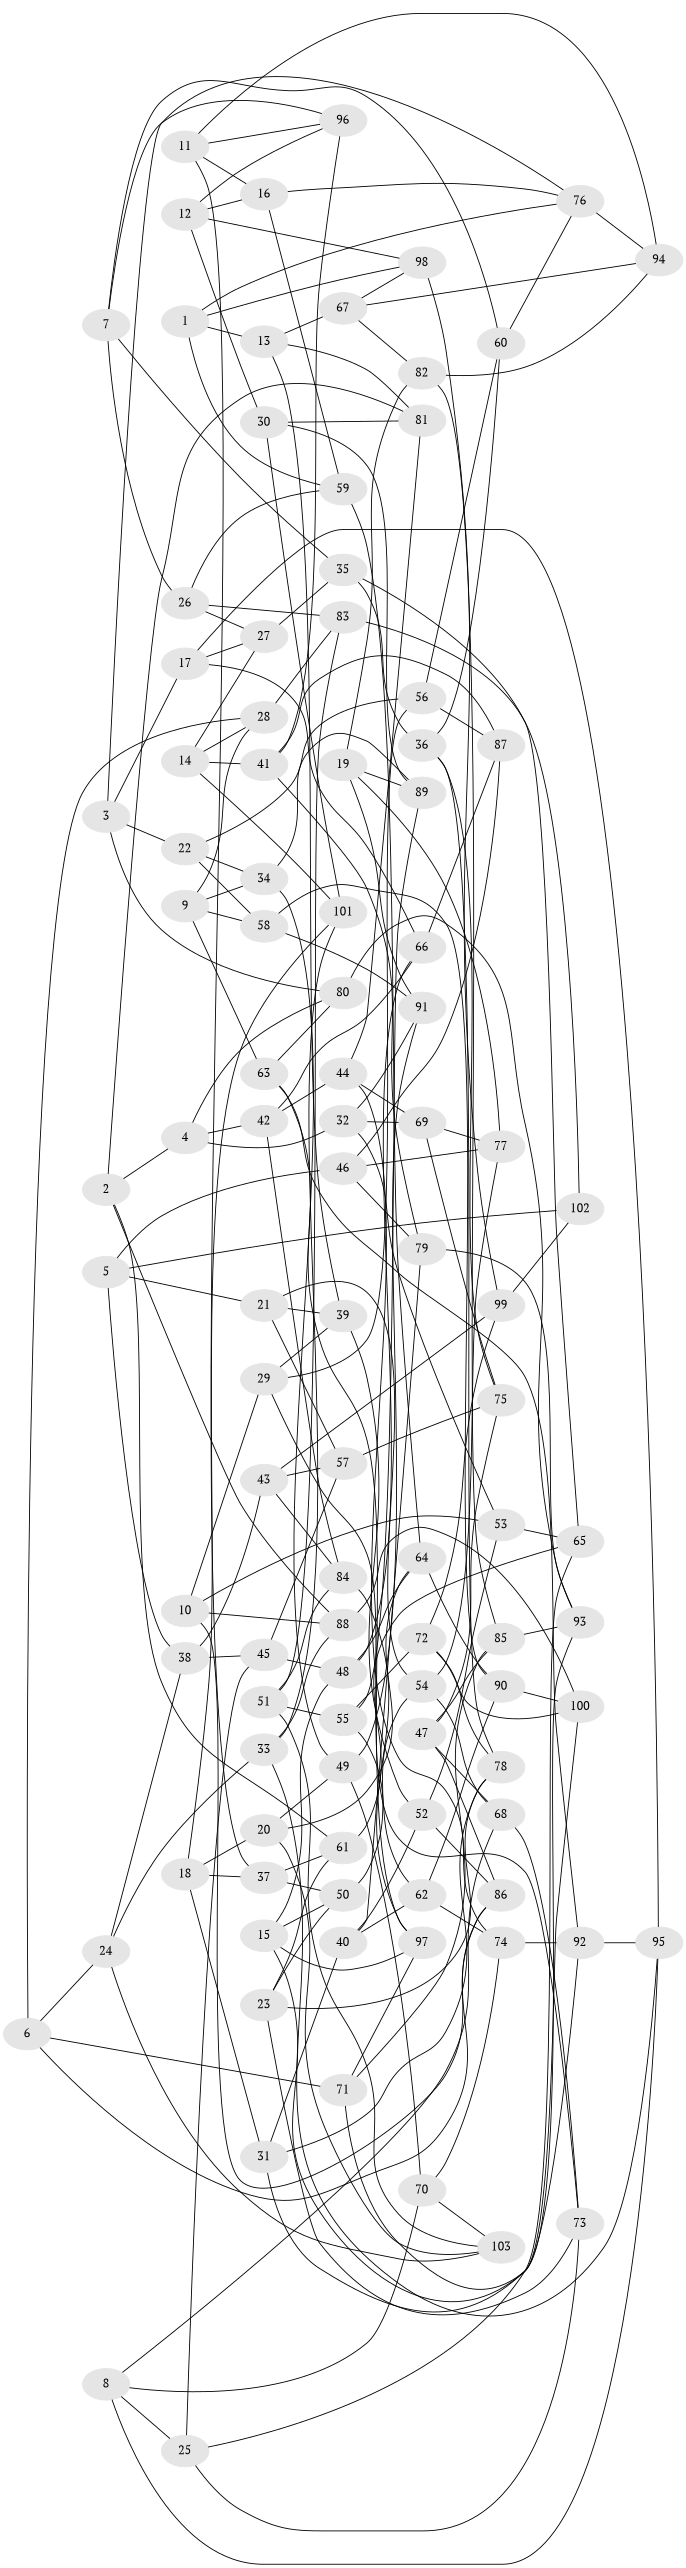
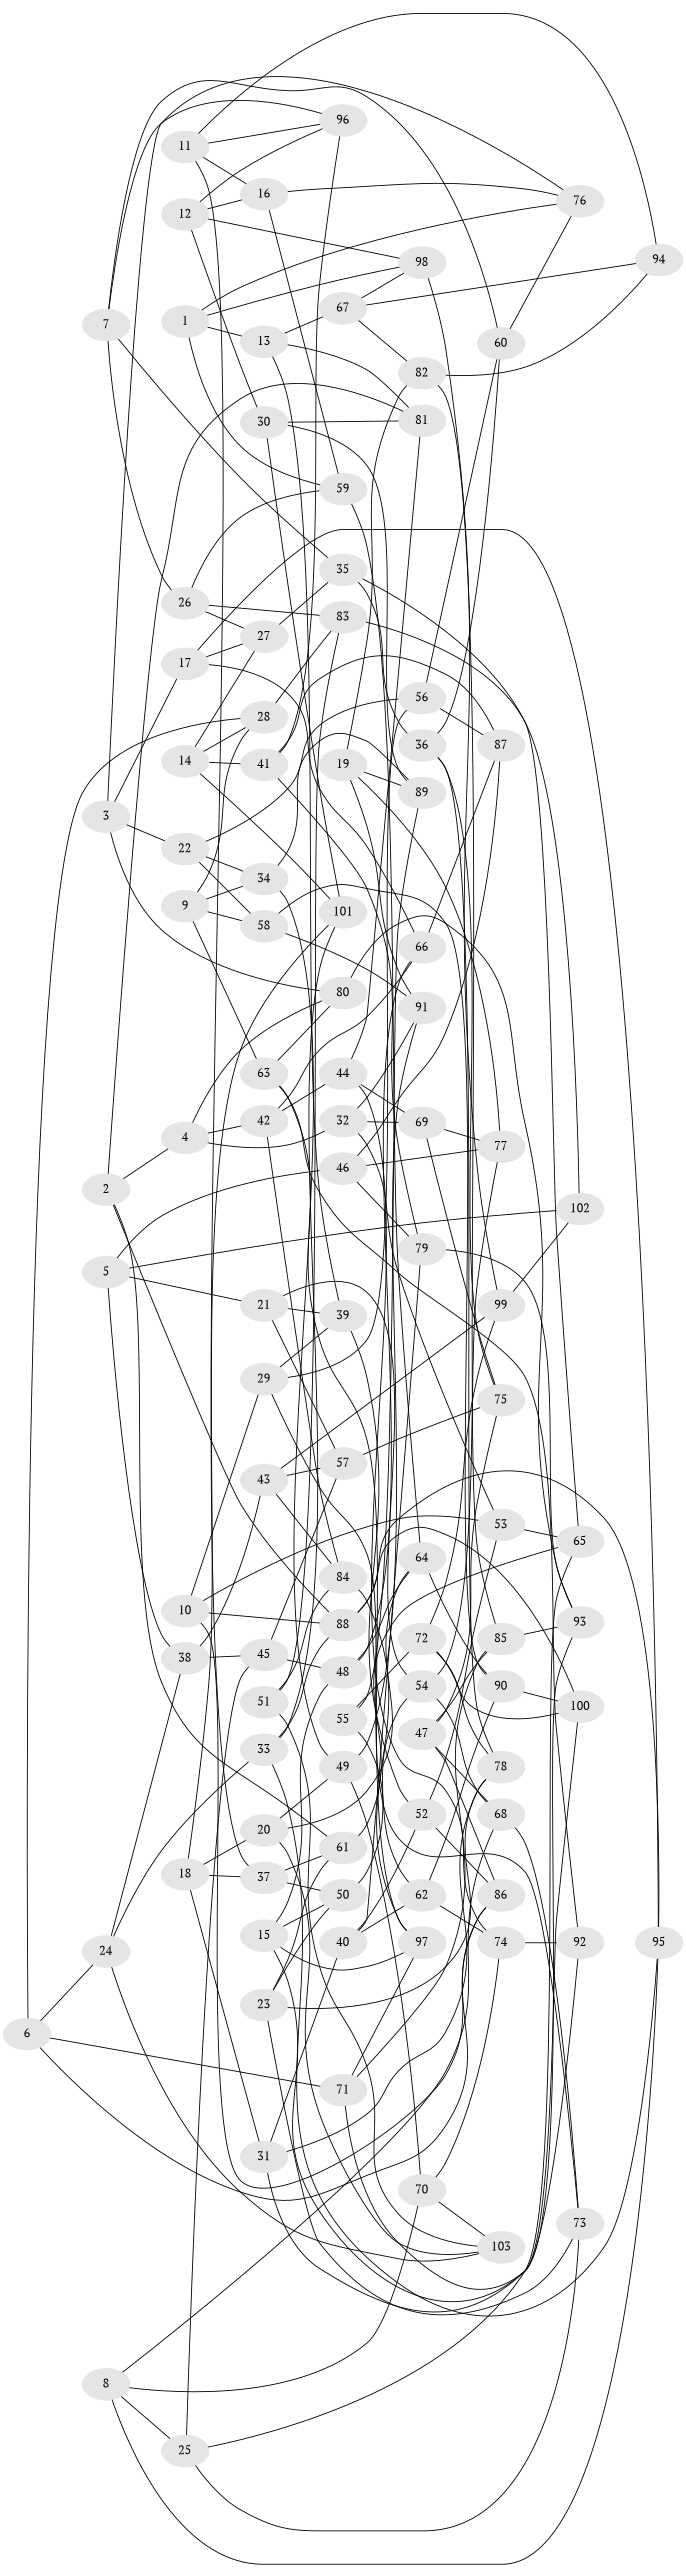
  graph {
    fontname="PT Serif"
    rankdir=LR
    node [color=gray90 fontname="PT Serif" style=filled]
    edge [fontname="PT Serif"]
    1
    13
    59
    98
    76
    81
    39
    67
    64
    99
    2
    4
    61
    88
    80
    32
    42
    65
    100
    3
    17
    22
    95
    27
    66
    34
    58
    56
    94
    93
    53
    91
    69
    44
    84
    5
    102
    21
    38
    46
    54
    57
    45
    43
    77
    79
    87
    6
    24
    28
    71
    86
    103
    33
    83
    97
    85
    92
    7
    26
    35
    60
    96
    36
    8
    25
    68
    70
    73
    74
    9
    63
    89
    49
    90
    10
    29
    11
    16
    37
    50
    12
    30
    101
    52
    82
    14
    41
    15
    48
    18
    20
    31
    78
    40
    19
    75
    23
    62
    47
    51
    55
    72
    1 -- 13
    1 -- 59
    1 -- 98
    1 -- 76
    13 -- 81
    13 -- 39
    13 -- 67
    59 -- 64
    98 -- 99
-   76 -- 94
    39 -- 52
    67 -- 98
    67 -- 94
    67 -- 82
    64 -- 90
    99 -- 102
    2 -- 81
    2 -- 4
    2 -- 61
    2 -- 88
    4 -- 80
    4 -- 32
    4 -- 42
    61 -- 65
    88 -- 100
    80 -- 93
    32 -- 53
    32 -- 91
    32 -- 69
    42 -- 66
    42 -- 44
    42 -- 84
    3 -- 76
    3 -- 80
    3 -- 17
    3 -- 22
    17 -- 95
    17 -- 27
    17 -- 66
    22 -- 34
    22 -- 58
    22 -- 56
    27 -- 35
    66 -- 87
    34 -- 89
    34 -- 49
    58 -- 91
    58 -- 90
    56 -- 87
    56 -- 60
    53 -- 65
    69 -- 77
    69 -- 75
    44 -- 81
    44 -- 69
    44 -- 74
    84 -- 97
    5 -- 102
    5 -- 21
    5 -- 38
    5 -- 46
    21 -- 39
    21 -- 54
    21 -- 57
    38 -- 45
    38 -- 43
    46 -- 77
    46 -- 79
    46 -- 87
    54 -- 77
    54 -- 68
    57 -- 75
    45 -- 57
    45 -- 48
    43 -- 99
    43 -- 84
    43 -- 57
    79 -- 93
    6 -- 24
    6 -- 28
    6 -- 71
    6 -- 86
    24 -- 38
    24 -- 103
    24 -- 33
    28 -- 83
    71 -- 97
    71 -- 85
    71 -- 92
    33 -- 88
    33 -- 95
    33 -- 101
    83 -- 102
    85 -- 93
-   92 -- 95
+   88 -- 95
    7 -- 26
    7 -- 35
    7 -- 60
    7 -- 96
    26 -- 59
    26 -- 27
    26 -- 83
    35 -- 65
    35 -- 36
    60 -- 76
    36 -- 60
    36 -- 78
    36 -- 75
    8 -- 95
    8 -- 25
    8 -- 68
    8 -- 70
    25 -- 65
    25 -- 45
    25 -- 73
    68 -- 73
    70 -- 103
    70 -- 74
    74 -- 92
    9 -- 34
    9 -- 58
    9 -- 28
    9 -- 63
    63 -- 80
    63 -- 97
    63 -- 92
    49 -- 91
    49 -- 70
    90 -- 100
    10 -- 88
    10 -- 53
    10 -- 86
    10 -- 29
    29 -- 39
    29 -- 56
    29 -- 73
    11 -- 94
    11 -- 96
    11 -- 16
    11 -- 37
    16 -- 59
    16 -- 76
    37 -- 61
    37 -- 50
    50 -- 54
    12 -- 98
    12 -- 96
    12 -- 16
    12 -- 30
    30 -- 81
    30 -- 89
    30 -- 101
    52 -- 53
    52 -- 86
    82 -- 94
    82 -- 85
    14 -- 27
    14 -- 28
    14 -- 101
    14 -- 41
    41 -- 79
    41 -- 87
    41 -- 96
    15 -- 100
    15 -- 97
    15 -- 50
    15 -- 48
    48 -- 64
    48 -- 66
    18 -- 37
    18 -- 101
    18 -- 20
    18 -- 31
    20 -- 64
    20 -- 103
    20 -- 49
    31 -- 93
    31 -- 78
    31 -- 40
    40 -- 79
    40 -- 52
    40 -- 62
    19 -- 91
    19 -- 77
    19 -- 89
    19 -- 82
    23 -- 61
    23 -- 73
    23 -- 50
    23 -- 78
    62 -- 74
    62 -- 90
    47 -- 86
    47 -- 85
    47 -- 68
    47 -- 75
    51 -- 84
    51 -- 103
    51 -- 83
-   51 -- 55
    55 -- 89
    55 -- 62
    55 -- 72
    72 -- 99
    72 -- 100
    72 -- 78
  }
